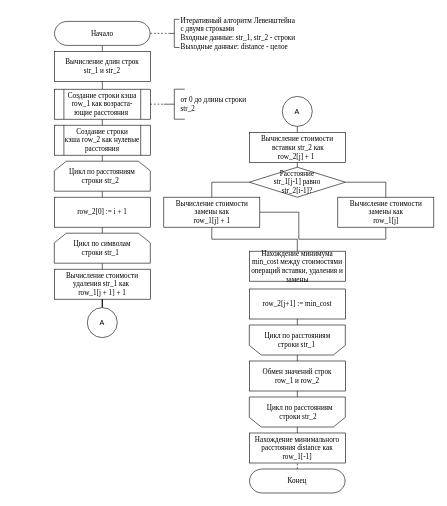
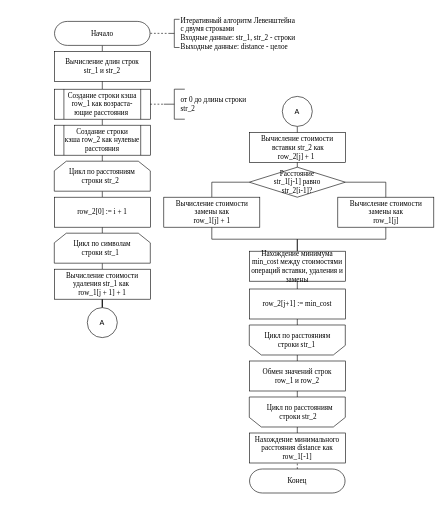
  <mxCell id="0" />
  <mxCell id="1" parent="0" />
  <mxCell id="2" style="edgeStyle=orthogonalEdgeStyle;rounded=0;orthogonalLoop=1;jettySize=auto;html=1;exitX=0.5;exitY=1;exitDx=0;exitDy=0;exitPerimeter=0;entryX=0.5;entryY=0;entryDx=0;entryDy=0;endArrow=none;endFill=0;fontFamily=Times New Roman;" edge="1" parent="1" source="3" target="5"><mxGeometry relative="1" as="geometry" /></mxCell>
  <mxCell id="3" value="Начало" style="strokeWidth=1;html=1;shape=stencil(xVVNb4MwDP01HJmAaF17nFh37GWTdnap20YLCXKyfvz7hRrUUkpHc5nEAT/De36OrUQit1uoMMoSDSVG4i3Ksk+kUmpwhnzgM1uGJwmHew5nUw7BVlg4xnZAEpYKOWMdmW/cy5VrGKTeIklXZ8U8Sl79N/Uj8sJo7Umk0baTuch7MpDa/5scmCx5emaZYxNzVHmFEh1SBz2bWzAQZe/BSuk4pY8Apa6jVvcvpa/HldIwpXlI99JrsXRkBxcBxm7ITWcjDyxIrmV/3F1QM3tyo90NyIncI0MLKPIlFN8bMj96dbPICurl7iXadGl2eK5eXM33Pf8tg5L6gmEyfZwBqPAv1DC88C907JZ0iOEgbUzGQd2FDr0C2mDsaeK1gk0nZfeI1QXcHP3taicBhq9aNo7i/xyHnHChjMU7e+Dx3pSd0IHRFPnaEN6Z2bVUiu+moXXoEZxQvilPwC8=);whiteSpace=wrap;fontFamily=Times New Roman;" vertex="1" parent="1"><mxGeometry x="20" y="35" width="300" height="40" as="geometry" /></mxCell>
  <mxCell id="4" value="" style="strokeWidth=1;html=1;shape=mxgraph.flowchart.annotation_2;align=left;labelPosition=right;pointerEvents=1;fontFamily=Times New Roman;" vertex="1" parent="1"><mxGeometry x="281.25" y="31.5" width="17.5" height="47" as="geometry" /></mxCell>
  <mxCell id="5" value="Вычисление длин строк &lt;br&gt;str_1 и str_2" style="rounded=0;whiteSpace=wrap;html=1;fontFamily=Times New Roman;" vertex="1" parent="1"><mxGeometry x="90" y="85" width="160" height="50" as="geometry" /></mxCell>
  <mxCell id="6" style="edgeStyle=orthogonalEdgeStyle;rounded=0;orthogonalLoop=1;jettySize=auto;html=1;exitX=0.5;exitY=1;exitDx=0;exitDy=0;entryX=0.5;entryY=0;entryDx=0;entryDy=0;endArrow=none;endFill=0;fontFamily=Times New Roman;" edge="1" parent="1" source="5" target="8"><mxGeometry relative="1" as="geometry"><mxPoint x="167.5" y="195" as="sourcePoint" /></mxGeometry></mxCell>
  <mxCell id="7" style="edgeStyle=orthogonalEdgeStyle;rounded=0;orthogonalLoop=1;jettySize=auto;html=1;exitX=0.5;exitY=1;exitDx=0;exitDy=0;entryX=0.5;entryY=0;entryDx=0;entryDy=0;endArrow=none;endFill=0;fontFamily=Times New Roman;" edge="1" parent="1" source="8" target="10"><mxGeometry relative="1" as="geometry" /></mxCell>
  <mxCell id="8" value="Создание строки кэша &lt;br&gt;row_1 как возраста-ющие расстояния&amp;nbsp;" style="shape=process;whiteSpace=wrap;html=1;backgroundOutline=1;fontFamily=Times New Roman;" vertex="1" parent="1"><mxGeometry x="90" y="148" width="160" height="50" as="geometry" /></mxCell>
  <mxCell id="9" style="edgeStyle=orthogonalEdgeStyle;rounded=0;orthogonalLoop=1;jettySize=auto;html=1;exitX=0.5;exitY=1;exitDx=0;exitDy=0;entryX=0.5;entryY=0;entryDx=0;entryDy=0;endArrow=none;endFill=0;fontFamily=Times New Roman;" edge="1" parent="1" source="10" target="12"><mxGeometry relative="1" as="geometry" /></mxCell>
  <mxCell id="10" value="Создание строки&lt;br&gt;кэша row_2 как нулевые расстояния" style="shape=process;whiteSpace=wrap;html=1;backgroundOutline=1;fontFamily=Times New Roman;" vertex="1" parent="1"><mxGeometry x="90" y="208" width="160" height="50" as="geometry" /></mxCell>
  <mxCell id="11" style="edgeStyle=orthogonalEdgeStyle;rounded=0;orthogonalLoop=1;jettySize=auto;html=1;exitX=0.5;exitY=1;exitDx=0;exitDy=0;entryX=0.5;entryY=0;entryDx=0;entryDy=0;endArrow=none;endFill=0;fontFamily=Times New Roman;" edge="1" parent="1" source="12" target="14"><mxGeometry relative="1" as="geometry" /></mxCell>
  <mxCell id="12" value="Цикл по&amp;nbsp;расстояниям&lt;br&gt;строки str_2&amp;nbsp;&amp;nbsp;" style="shape=loopLimit;whiteSpace=wrap;html=1;fontFamily=Times New Roman;" vertex="1" parent="1"><mxGeometry x="90" y="268" width="160" height="50" as="geometry" /></mxCell>
  <mxCell id="13" style="edgeStyle=orthogonalEdgeStyle;rounded=0;orthogonalLoop=1;jettySize=auto;html=1;exitX=0.5;exitY=1;exitDx=0;exitDy=0;entryX=0.5;entryY=0;entryDx=0;entryDy=0;endArrow=none;endFill=0;fontFamily=Times New Roman;" edge="1" parent="1" source="14" target="16"><mxGeometry relative="1" as="geometry" /></mxCell>
  <mxCell id="14" value="row_2[0] := i + 1" style="rounded=0;whiteSpace=wrap;html=1;fontFamily=Times New Roman;" vertex="1" parent="1"><mxGeometry x="90" y="328" width="160" height="50" as="geometry" /></mxCell>
  <mxCell id="15" style="edgeStyle=orthogonalEdgeStyle;rounded=0;orthogonalLoop=1;jettySize=auto;html=1;exitX=0.5;exitY=1;exitDx=0;exitDy=0;entryX=0.5;entryY=0;entryDx=0;entryDy=0;endArrow=none;endFill=0;fontFamily=Times New Roman;" edge="1" parent="1" source="16" target="18"><mxGeometry relative="1" as="geometry" /></mxCell>
  <mxCell id="16" value="Цикл по символам &lt;br&gt;строки str_1&amp;nbsp;&amp;nbsp;" style="shape=loopLimit;whiteSpace=wrap;html=1;fontFamily=Times New Roman;" vertex="1" parent="1"><mxGeometry x="90" y="388" width="160" height="50" as="geometry" /></mxCell>
  <mxCell id="17" style="edgeStyle=orthogonalEdgeStyle;rounded=0;orthogonalLoop=1;jettySize=auto;html=1;exitX=0.5;exitY=1;exitDx=0;exitDy=0;endArrow=none;endFill=0;" edge="1" parent="1" source="18" target="53"><mxGeometry relative="1" as="geometry" /></mxCell>
  <mxCell id="18" value="Вычисление стоимости удаления str_1 как&amp;nbsp;&lt;br&gt;row_1[j + 1] + 1" style="rounded=0;whiteSpace=wrap;html=1;fontFamily=Times New Roman;" vertex="1" parent="1"><mxGeometry x="90" y="448" width="160" height="50" as="geometry" /></mxCell>
  <mxCell id="19" style="edgeStyle=orthogonalEdgeStyle;rounded=0;orthogonalLoop=1;jettySize=auto;html=1;exitX=0.5;exitY=1;exitDx=0;exitDy=0;entryX=0.5;entryY=0;entryDx=0;entryDy=0;endArrow=none;endFill=0;fontFamily=Times New Roman;" edge="1" parent="1" target="25"><mxGeometry relative="1" as="geometry"><mxPoint x="495" y="268" as="sourcePoint" /></mxGeometry></mxCell>
  <mxCell id="20" value="Вычисление стоимости&lt;br&gt;&amp;nbsp;вставки str_2 как&lt;br&gt;row_2[j] + 1&amp;nbsp;" style="rounded=0;whiteSpace=wrap;html=1;fontFamily=Times New Roman;" vertex="1" parent="1"><mxGeometry x="415" y="220" width="160" height="50" as="geometry" /></mxCell>
- <mxCell id="21" style="edgeStyle=orthogonalEdgeStyle;rounded=0;orthogonalLoop=1;jettySize=auto;html=1;exitX=0.5;exitY=1;exitDx=0;exitDy=0;endArrow=none;endFill=0;fontFamily=Times New Roman;" edge="1" parent="1" source="22" target="27"><mxGeometry relative="1" as="geometry" /></mxCell>
+ <mxCell id="21" style="edgeStyle=orthogonalEdgeStyle;rounded=0;orthogonalLoop=1;jettySize=auto;html=1;exitX=0.5;exitY=1;exitDx=0;exitDy=0;entryX=0.5;entryY=0;entryDx=0;entryDy=0;endArrow=none;endFill=0;fontFamily=Times New Roman;" edge="1" parent="1" source="22" target="29"><mxGeometry relative="1" as="geometry" /></mxCell>
  <mxCell id="22" value="Вычисление стоимости замены&amp;nbsp;как&lt;br&gt;row_1[j]" style="rounded=0;whiteSpace=wrap;html=1;fontFamily=Times New Roman;" vertex="1" parent="1"><mxGeometry x="562.5" y="328" width="160" height="50" as="geometry" /></mxCell>
  <mxCell id="23" style="edgeStyle=orthogonalEdgeStyle;rounded=0;orthogonalLoop=1;jettySize=auto;html=1;exitX=1;exitY=0.5;exitDx=0;exitDy=0;entryX=0.5;entryY=0;entryDx=0;entryDy=0;endArrow=none;endFill=0;fontFamily=Times New Roman;" edge="1" parent="1" source="25" target="22"><mxGeometry relative="1" as="geometry" /></mxCell>
  <mxCell id="24" style="edgeStyle=orthogonalEdgeStyle;rounded=0;orthogonalLoop=1;jettySize=auto;html=1;exitX=0;exitY=0.5;exitDx=0;exitDy=0;entryX=0.5;entryY=0;entryDx=0;entryDy=0;endArrow=none;endFill=0;fontFamily=Times New Roman;" edge="1" parent="1" source="25" target="27"><mxGeometry relative="1" as="geometry" /></mxCell>
  <mxCell id="25" value="Расстояние&lt;br&gt;str_1[j-1] равно&lt;br&gt;str_2[i-1]?" style="rhombus;whiteSpace=wrap;html=1;fontFamily=Times New Roman;" vertex="1" parent="1"><mxGeometry x="415" y="278" width="160" height="50" as="geometry" /></mxCell>
  <mxCell id="26" style="edgeStyle=orthogonalEdgeStyle;rounded=0;orthogonalLoop=1;jettySize=auto;html=1;exitX=0.5;exitY=1;exitDx=0;exitDy=0;entryX=0.5;entryY=0;entryDx=0;entryDy=0;endArrow=none;endFill=0;fontFamily=Times New Roman;" edge="1" parent="1" source="27" target="29"><mxGeometry relative="1" as="geometry" /></mxCell>
  <mxCell id="27" value="Вычисление стоимости замены как&lt;br&gt;row_1[j] + 1" style="rounded=0;whiteSpace=wrap;html=1;fontFamily=Times New Roman;" vertex="1" parent="1"><mxGeometry x="272.5" y="328" width="160" height="50" as="geometry" /></mxCell>
+ <mxCell id="28" style="edgeStyle=orthogonalEdgeStyle;rounded=0;orthogonalLoop=1;jettySize=auto;html=1;exitX=0.5;exitY=1;exitDx=0;exitDy=0;entryX=0.5;entryY=0;entryDx=0;entryDy=0;endArrow=none;endFill=0;" edge="1" parent="1" source="29" target="46"><mxGeometry relative="1" as="geometry" /></mxCell>
  <mxCell id="29" value="Нахождение минимума min_cost между стоимостями операций вставки, удаления и замены" style="rounded=0;whiteSpace=wrap;html=1;fontFamily=Times New Roman;" vertex="1" parent="1"><mxGeometry x="415" y="418" width="160" height="50" as="geometry" /></mxCell>
  <mxCell id="30" style="edgeStyle=orthogonalEdgeStyle;rounded=0;orthogonalLoop=1;jettySize=auto;html=1;exitX=0.5;exitY=1;exitDx=0;exitDy=0;endArrow=blockThin;endFill=1;fontFamily=Times New Roman;" edge="1" parent="1" source="16" target="16"><mxGeometry relative="1" as="geometry" /></mxCell>
  <mxCell id="31" style="edgeStyle=orthogonalEdgeStyle;rounded=0;orthogonalLoop=1;jettySize=auto;html=1;exitX=0.5;exitY=1;exitDx=0;exitDy=0;entryX=0.5;entryY=1;entryDx=0;entryDy=0;endArrow=none;endFill=0;fontFamily=Times New Roman;" edge="1" parent="1" source="32" target="42"><mxGeometry relative="1" as="geometry" /></mxCell>
  <mxCell id="32" value="Обмен значений строк &lt;br&gt;row_1 и row_2" style="rounded=0;whiteSpace=wrap;html=1;fontFamily=Times New Roman;" vertex="1" parent="1"><mxGeometry x="415" y="601" width="160" height="50" as="geometry" /></mxCell>
  <mxCell id="33" style="edgeStyle=orthogonalEdgeStyle;rounded=0;orthogonalLoop=1;jettySize=auto;html=1;exitX=0.5;exitY=0;exitDx=0;exitDy=0;entryX=0.5;entryY=0;entryDx=0;entryDy=0;endArrow=none;endFill=0;fontFamily=Times New Roman;" edge="1" parent="1" source="34" target="42"><mxGeometry relative="1" as="geometry" /></mxCell>
  <mxCell id="34" value="Нахождение минимального расстояния distance как row_1[-1]" style="rounded=0;whiteSpace=wrap;html=1;fontFamily=Times New Roman;" vertex="1" parent="1"><mxGeometry x="415" y="721" width="160" height="50" as="geometry" /></mxCell>
  <mxCell id="35" value="" style="endArrow=none;dashed=1;html=1;entryX=0;entryY=0.5;entryDx=0;entryDy=0;entryPerimeter=0;exitX=0.767;exitY=0.497;exitDx=0;exitDy=0;exitPerimeter=0;fontFamily=Times New Roman;" edge="1" parent="1" source="3" target="4"><mxGeometry width="50" height="50" relative="1" as="geometry"><mxPoint x="107.5" y="165" as="sourcePoint" /><mxPoint x="157.5" y="115" as="targetPoint" /></mxGeometry></mxCell>
  <mxCell id="36" style="edgeStyle=orthogonalEdgeStyle;rounded=0;orthogonalLoop=1;jettySize=auto;html=1;exitX=0.5;exitY=0;exitDx=0;exitDy=0;exitPerimeter=0;entryX=0.5;entryY=1;entryDx=0;entryDy=0;endArrow=none;endFill=0;fontFamily=Times New Roman;dashed=1;" edge="1" parent="1" source="37" target="34"><mxGeometry relative="1" as="geometry" /></mxCell>
  <mxCell id="37" value="Конец" style="strokeWidth=1;html=1;shape=stencil(xVVNb4MwDP01HJmAaF17nFh37GWTdnap20YLCXKyfvz7hRrUUkpHc5nEAT/De36OrUQit1uoMMoSDSVG4i3Ksk+kUmpwhnzgM1uGJwmHew5nUw7BVlg4xnZAEpYKOWMdmW/cy5VrGKTeIklXZ8U8Sl79N/Uj8sJo7Umk0baTuch7MpDa/5scmCx5emaZYxNzVHmFEh1SBz2bWzAQZe/BSuk4pY8Apa6jVvcvpa/HldIwpXlI99JrsXRkBxcBxm7ITWcjDyxIrmV/3F1QM3tyo90NyIncI0MLKPIlFN8bMj96dbPICurl7iXadGl2eK5eXM33Pf8tg5L6gmEyfZwBqPAv1DC88C907JZ0iOEgbUzGQd2FDr0C2mDsaeK1gk0nZfeI1QXcHP3taicBhq9aNo7i/xyHnHChjMU7e+Dx3pSd0IHRFPnaEN6Z2bVUiu+moXXoEZxQvilPwC8=);whiteSpace=wrap;fontFamily=Times New Roman;" vertex="1" parent="1"><mxGeometry x="345" y="781" width="300" height="40" as="geometry" /></mxCell>
  <mxCell id="38" value="" style="group;fontFamily=Times New Roman;" vertex="1" connectable="0" parent="1"><mxGeometry x="415" y="541" width="160" height="50" as="geometry" /></mxCell>
  <mxCell id="39" value="" style="shape=loopLimit;whiteSpace=wrap;html=1;rotation=-180;fontFamily=Times New Roman;" vertex="1" parent="38"><mxGeometry width="160" height="50" as="geometry" /></mxCell>
  <mxCell id="40" value="Цикл по расстояниям&lt;br&gt;&amp;nbsp;строки str_1&amp;nbsp;&amp;nbsp;" style="text;html=1;align=center;verticalAlign=middle;resizable=0;points=[];autosize=1;strokeColor=none;fontFamily=Times New Roman;" vertex="1" parent="38"><mxGeometry x="15" y="5" width="130" height="40" as="geometry" /></mxCell>
  <mxCell id="41" value="" style="group;fontFamily=Times New Roman;" vertex="1" connectable="0" parent="1"><mxGeometry x="415" y="661" width="160" height="50" as="geometry" /></mxCell>
  <mxCell id="42" value="" style="shape=loopLimit;whiteSpace=wrap;html=1;rotation=-180;fontFamily=Times New Roman;" vertex="1" parent="41"><mxGeometry width="160" height="50" as="geometry" /></mxCell>
  <mxCell id="43" value="Цикл по расстояниям&lt;br style=&quot;border-color: var(--border-color);&quot;&gt;&lt;span style=&quot;&quot;&gt;строки str_2&amp;nbsp;&amp;nbsp;&lt;/span&gt;" style="text;html=1;align=center;verticalAlign=middle;resizable=0;points=[];autosize=1;strokeColor=none;fontFamily=Times New Roman;" vertex="1" parent="41"><mxGeometry x="19" y="5" width="130" height="40" as="geometry" /></mxCell>
  <mxCell id="44" style="edgeStyle=orthogonalEdgeStyle;rounded=0;orthogonalLoop=1;jettySize=auto;html=1;exitX=0.5;exitY=0;exitDx=0;exitDy=0;entryX=0.5;entryY=0;entryDx=0;entryDy=0;endArrow=none;endFill=0;fontFamily=Times New Roman;" edge="1" parent="1" source="39" target="32"><mxGeometry relative="1" as="geometry" /></mxCell>
  <mxCell id="45" value="&lt;font&gt;Итеративный алгоритм Левенштейна&amp;nbsp;&lt;br style=&quot;border-color: var(--border-color);&quot;&gt;&lt;span style=&quot;&quot;&gt;с двумя строками&lt;/span&gt;&lt;br style=&quot;border-color: var(--border-color);&quot;&gt;&lt;span style=&quot;&quot;&gt;Входные данные: str_1, str_2 - строки&lt;/span&gt;&lt;br style=&quot;border-color: var(--border-color);&quot;&gt;&lt;/font&gt;&lt;div style=&quot;&quot;&gt;&lt;span style=&quot;background-color: initial;&quot;&gt;&lt;font&gt;Выходные данные: distance - целое&lt;/font&gt;&lt;/span&gt;&lt;/div&gt;" style="text;html=1;align=left;verticalAlign=middle;resizable=0;points=[];autosize=1;strokeColor=none;fillColor=none;fontFamily=Times New Roman;" vertex="1" parent="1"><mxGeometry x="298.75" y="20" width="220" height="70" as="geometry" /></mxCell>
  <mxCell id="46" value="row_2[j+1] := min_cost" style="rounded=0;whiteSpace=wrap;html=1;fontFamily=Times New Roman;" vertex="1" parent="1"><mxGeometry x="415" y="481" width="160" height="50" as="geometry" /></mxCell>
  <mxCell id="47" value="" style="strokeWidth=1;html=1;shape=mxgraph.flowchart.annotation_2;align=left;labelPosition=right;pointerEvents=1;fontFamily=Times New Roman;" vertex="1" parent="1"><mxGeometry x="272.5" y="148" width="35" height="50" as="geometry" /></mxCell>
  <mxCell id="48" value="" style="endArrow=none;dashed=1;html=1;entryX=0;entryY=0.5;entryDx=0;entryDy=0;entryPerimeter=0;exitX=1;exitY=0.5;exitDx=0;exitDy=0;fontFamily=Times New Roman;" edge="1" parent="1" source="8" target="47"><mxGeometry width="50" height="50" relative="1" as="geometry"><mxPoint x="250.5" y="168" as="sourcePoint" /><mxPoint x="157.5" y="228" as="targetPoint" /></mxGeometry></mxCell>
  <mxCell id="49" value="&lt;font face=&quot;Times New Roman&quot;&gt;от 0 до длины строки&lt;br&gt;&lt;/font&gt;&lt;div style=&quot;text-align: left;&quot;&gt;&lt;span style=&quot;background-color: initial;&quot;&gt;&lt;font face=&quot;O93lFex5cOZNDcqPoUnG&quot;&gt;str_2&lt;/font&gt;&lt;/span&gt;&lt;/div&gt;" style="text;html=1;align=center;verticalAlign=middle;resizable=0;points=[];autosize=1;strokeColor=none;fillColor=none;" vertex="1" parent="1"><mxGeometry x="290" y="153" width="130" height="40" as="geometry" /></mxCell>
  <mxCell id="50" style="edgeStyle=orthogonalEdgeStyle;rounded=0;orthogonalLoop=1;jettySize=auto;html=1;exitX=0.5;exitY=1;exitDx=0;exitDy=0;entryX=0.5;entryY=-0.125;entryDx=0;entryDy=0;entryPerimeter=0;endArrow=none;endFill=0;" edge="1" parent="1" source="46" target="40"><mxGeometry relative="1" as="geometry" /></mxCell>
  <mxCell id="51" style="edgeStyle=orthogonalEdgeStyle;rounded=0;orthogonalLoop=1;jettySize=auto;html=1;exitX=0.5;exitY=1;exitDx=0;exitDy=0;entryX=0.5;entryY=0;entryDx=0;entryDy=0;endArrow=none;endFill=0;" edge="1" parent="1" source="52" target="20"><mxGeometry relative="1" as="geometry" /></mxCell>
  <mxCell id="52" value="А" style="ellipse;whiteSpace=wrap;html=1;aspect=fixed;" vertex="1" parent="1"><mxGeometry x="470" y="160" width="50" height="50" as="geometry" /></mxCell>
  <mxCell id="53" value="А" style="ellipse;whiteSpace=wrap;html=1;aspect=fixed;" vertex="1" parent="1"><mxGeometry x="145" y="512" width="50" height="50" as="geometry" /></mxCell>
